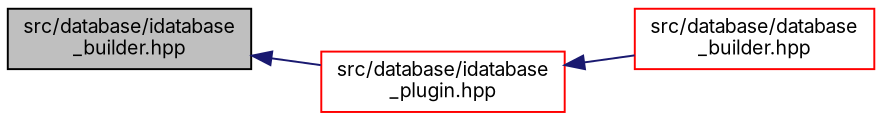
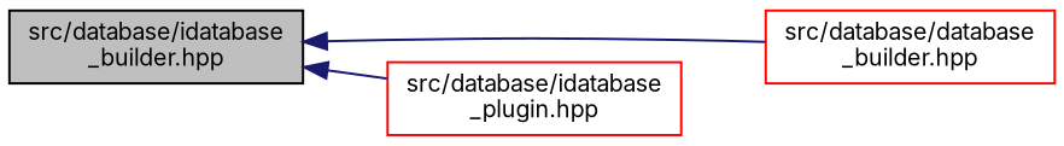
  digraph {
    fontname=Inter
    rankdir=LR
    node [color=red fillcolor=white fontname=Inter fontsize=10 shape=record style=filled]
    edge [color=midnightblue dir=back fontname=Inter fontsize=10 labelfontname=Helvetica labelfontsize=10 style=solid]
    n1 [color=black fillcolor=grey75 fontcolor=black height=0.2 label="src/database/idatabase\l_builder.hpp" width=0.4]
    n2 [height=0.2 label="src/database/database\l_builder.hpp" width=0.4]
    n3 [height=0.2 label="src/database/idatabase\l_plugin.hpp" width=0.4]
-   n3 -> n2
+   n1 -> n2
    n1 -> n3
  }
